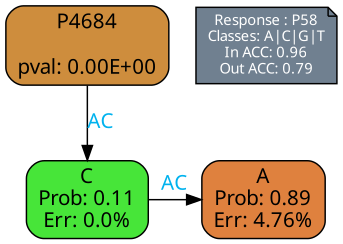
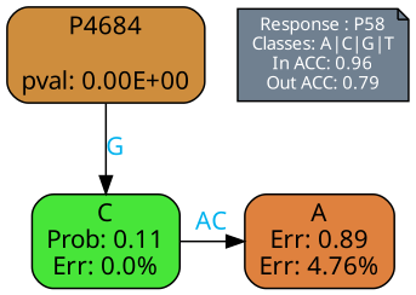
  digraph {
    fontname="Noto Sans"
    ranksep=equally
    splines=polylines
    node [color=black fontname="Noto Sans" shape=box style="filled, rounded"]
    edge [fontcolor=deepskyblue2 fontname="Noto Sans"]
-   n1 [fillcolor="#df813e" label="A\nProb: 0.89\nErr: 4.76%"]
+   n1 [fillcolor="#df813e" label="A\nErr: 0.89\nErr: 4.76%"]
    n2 [fillcolor="#47e539" label="C\nProb: 0.11\nErr: 0.0%"]
    n3 [align=left fillcolor=slategray fontcolor=white fontsize=10 label="Response : P58\nClasses: A|C|G|T\nIn ACC: 0.96\nOut ACC: 0.79\n" shape=note style=filled]
    n4 [fillcolor="#ce8d3d" label="P4684\n\npval: 0.00E+00"]
    subgraph sub_1 {
      rank=same
      n1
      n2
    }
    subgraph sub_2 {
      rank=same
      n3
      n4
    }
    n2 -> n1 [label=AC]
-   n4 -> n2 [label=AC]
+   n4 -> n2 [label=G]
  }
